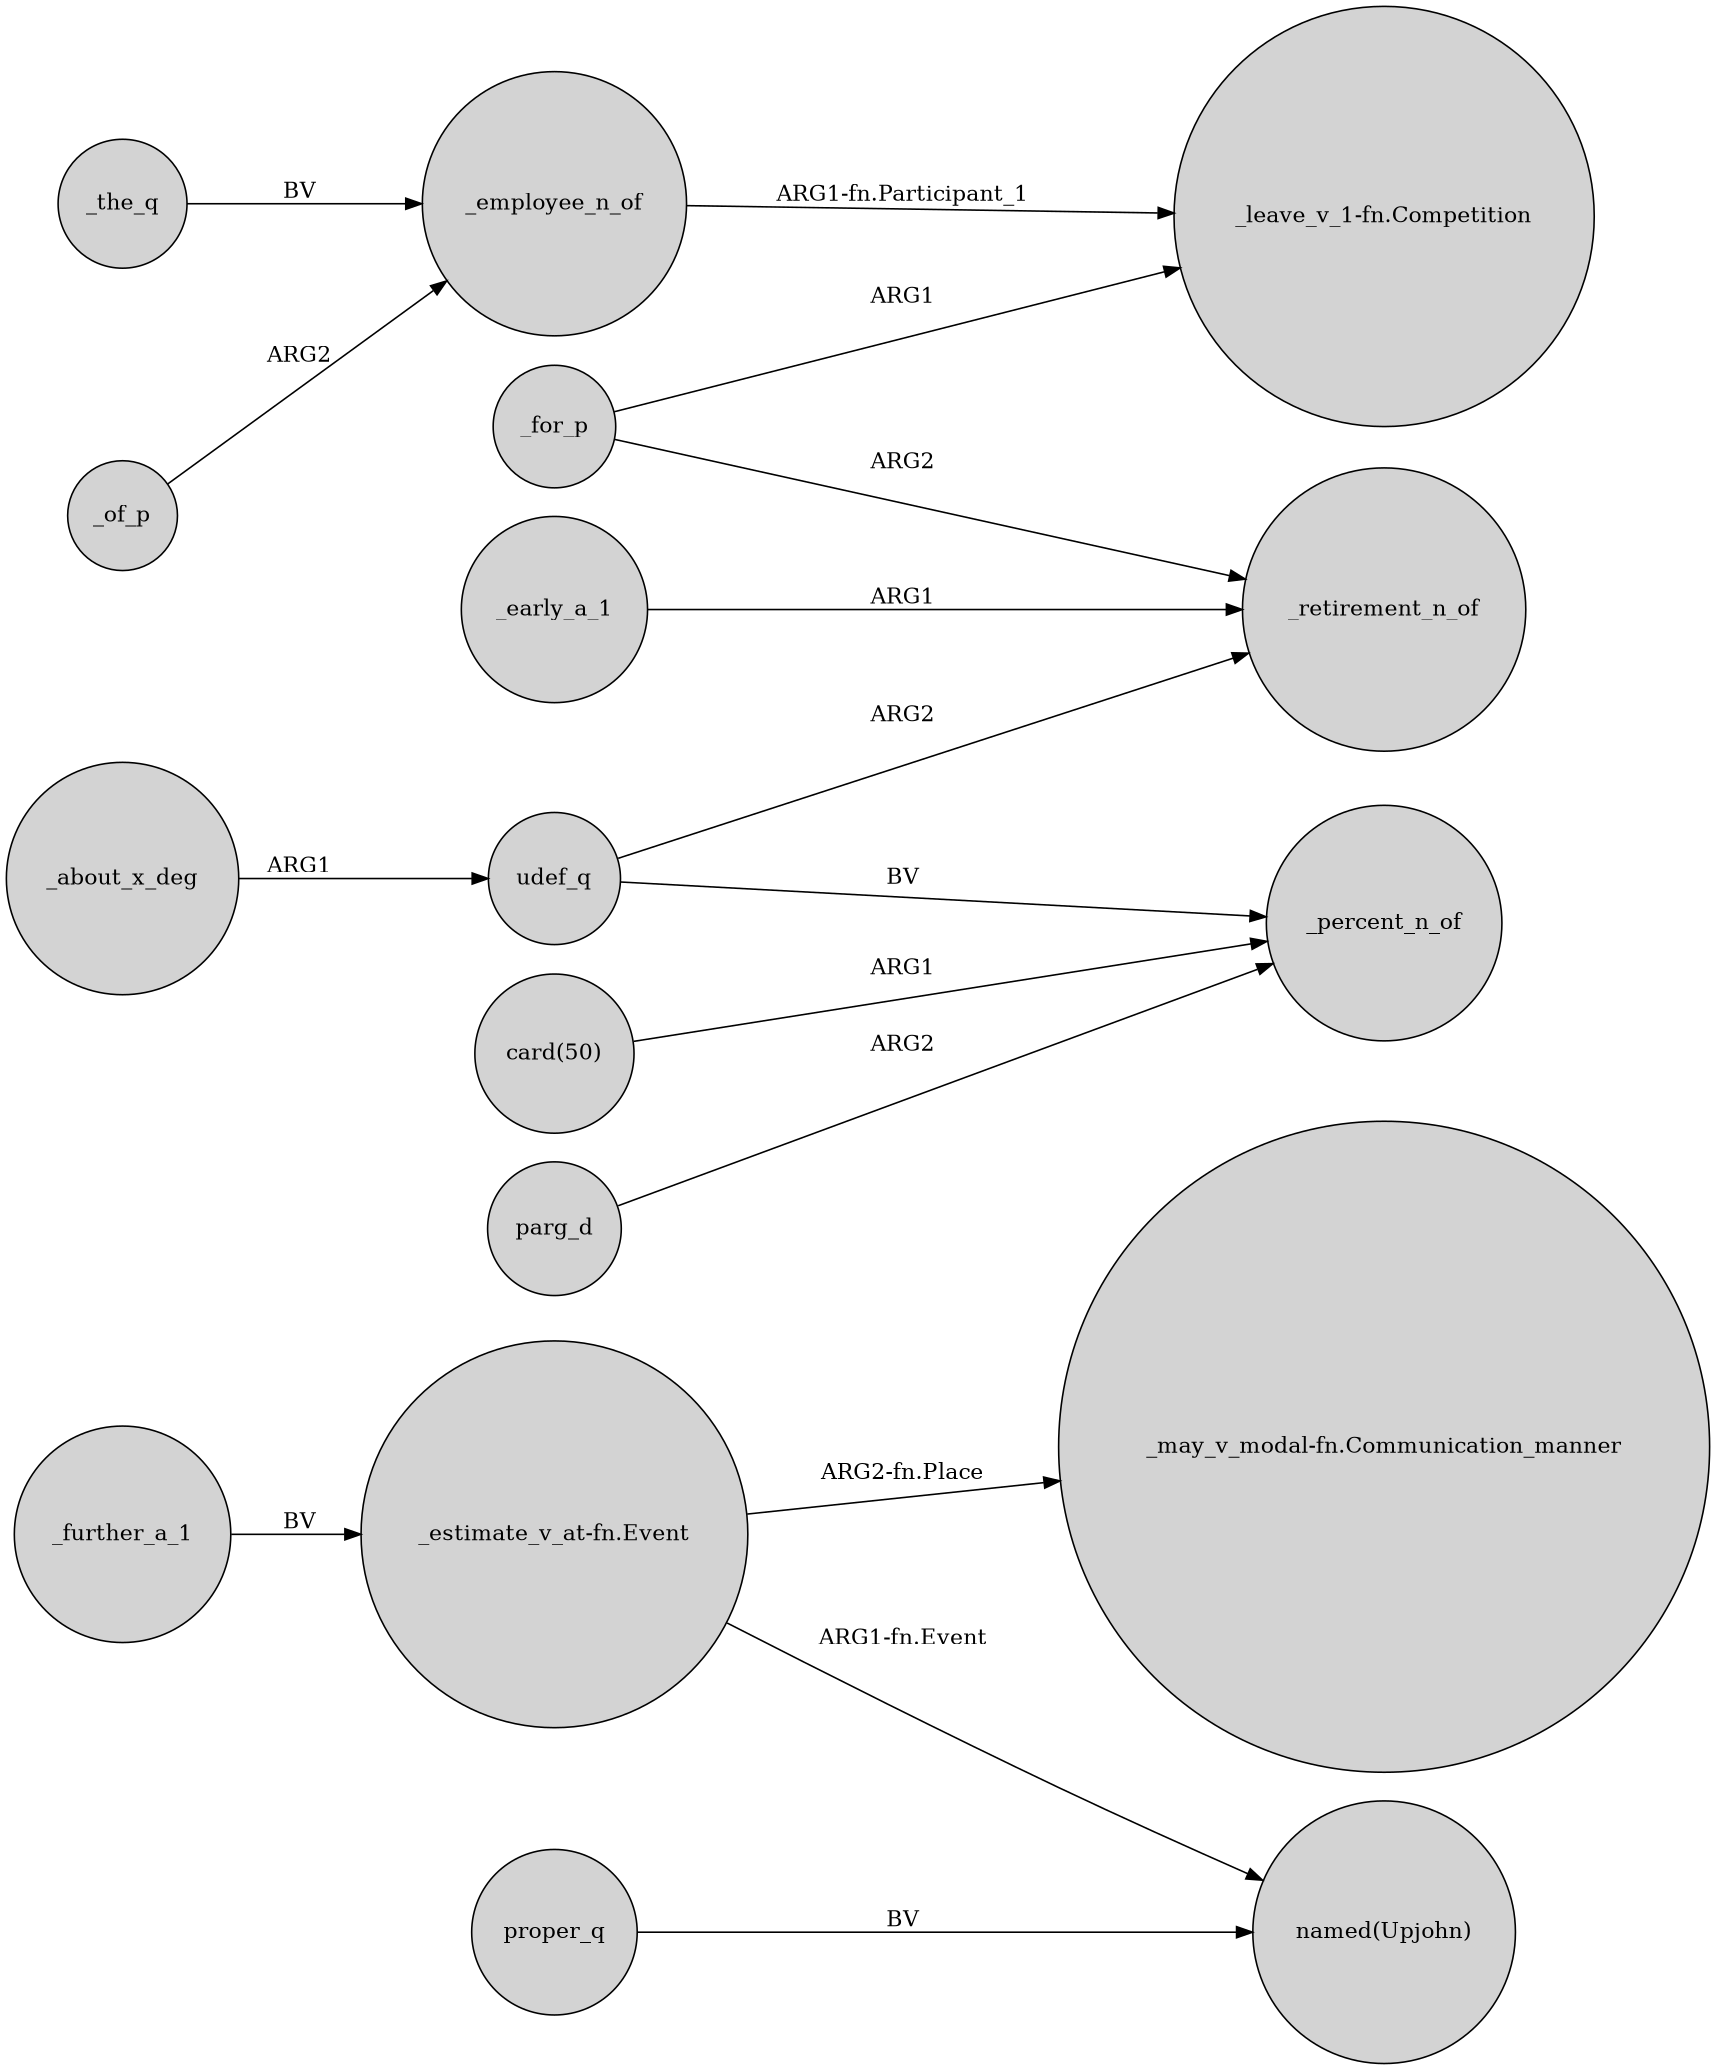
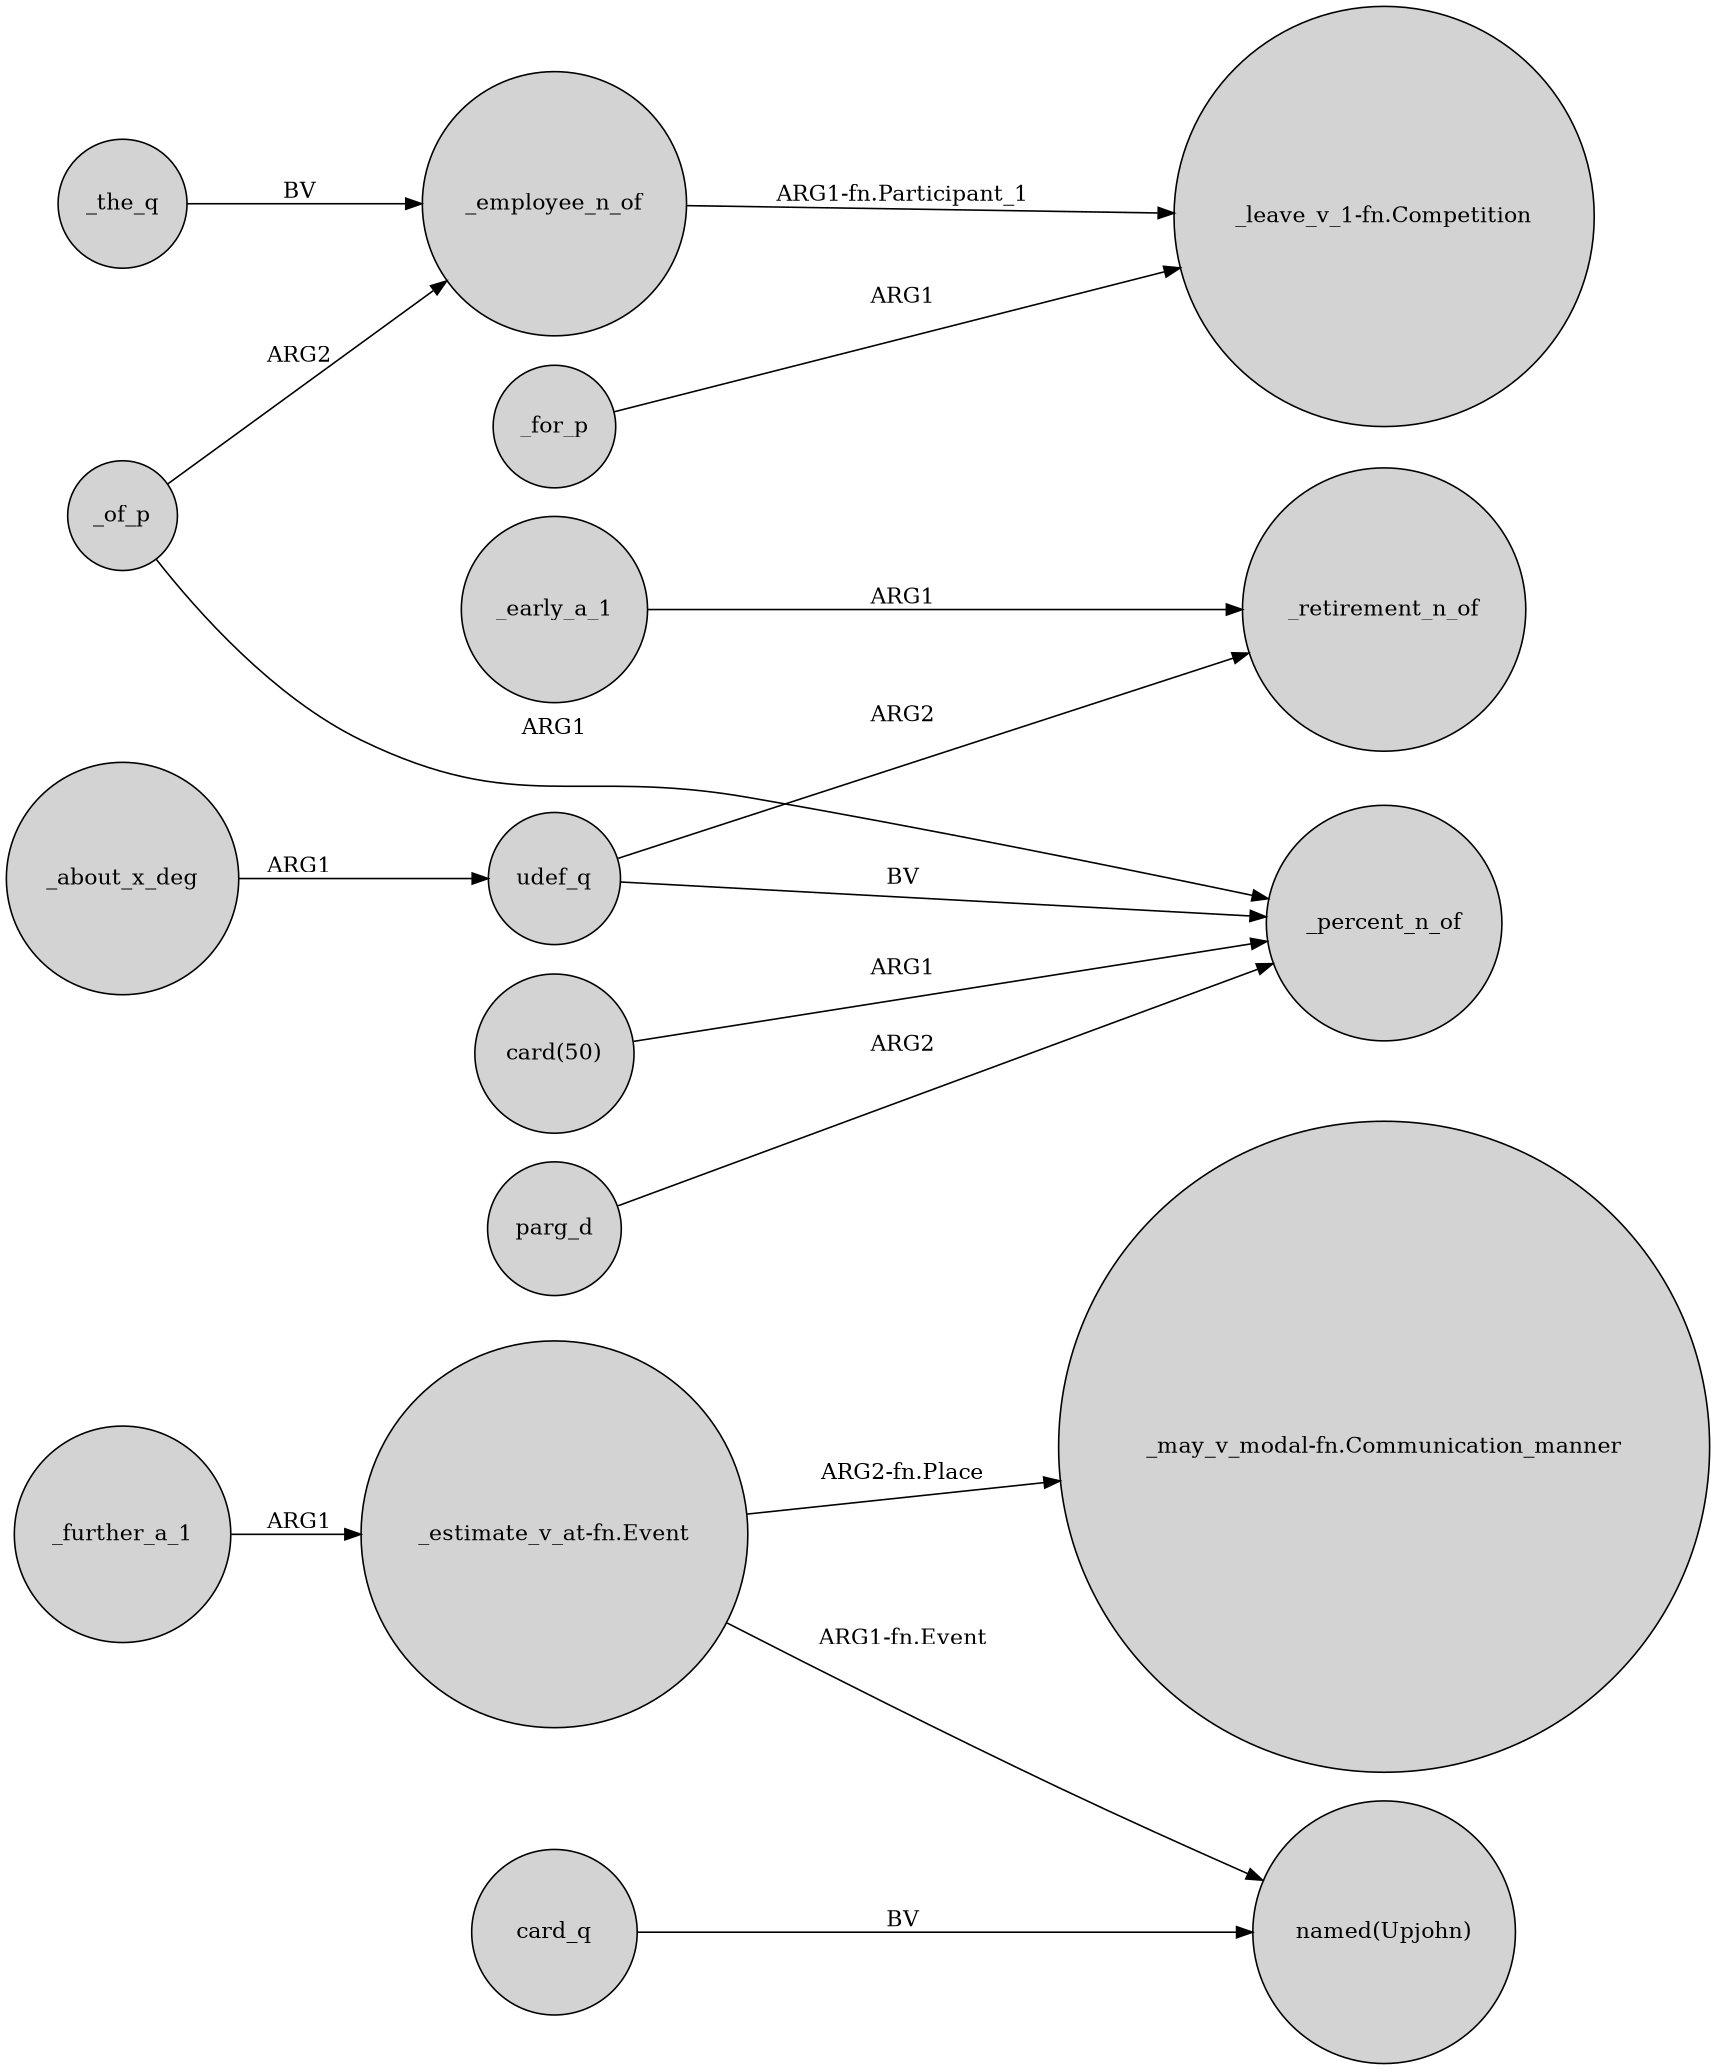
  digraph {
    rankdir=LR
    node [shape=circle style=filled]
    _further_a_1
    "_estimate_v_at-fn.Event"
    "_may_v_modal-fn.Communication_manner"
    "named(Upjohn)"
    _for_p
    "_leave_v_1-fn.Competition"
    _retirement_n_of
    _employee_n_of
    _of_p
    _percent_n_of
    _about_x_deg
    udef_q
-   proper_q
+   proper_q [label=card_q]
    parg_d
    "card(50)"
    _the_q
    _early_a_1
-   _further_a_1 -> "_estimate_v_at-fn.Event" [label=BV]
+   _further_a_1 -> "_estimate_v_at-fn.Event" [label=ARG1]
    "_estimate_v_at-fn.Event" -> "_may_v_modal-fn.Communication_manner" [label="ARG2-fn.Place"]
    "_estimate_v_at-fn.Event" -> "named(Upjohn)" [label="ARG1-fn.Event"]
    _for_p -> "_leave_v_1-fn.Competition" [label=ARG1]
-   _for_p -> _retirement_n_of [label=ARG2]
    _employee_n_of -> "_leave_v_1-fn.Competition" [label="ARG1-fn.Participant_1"]
    _of_p -> _employee_n_of [label=ARG2]
+   _of_p -> _percent_n_of [label=ARG1]
    _about_x_deg -> udef_q [label=ARG1]
    udef_q -> _retirement_n_of [label=ARG2]
    udef_q -> _percent_n_of [label=BV]
    proper_q -> "named(Upjohn)" [label=BV]
    parg_d -> _percent_n_of [label=ARG2]
    "card(50)" -> _percent_n_of [label=ARG1]
    _the_q -> _employee_n_of [label=BV]
    _early_a_1 -> _retirement_n_of [label=ARG1]
  }
